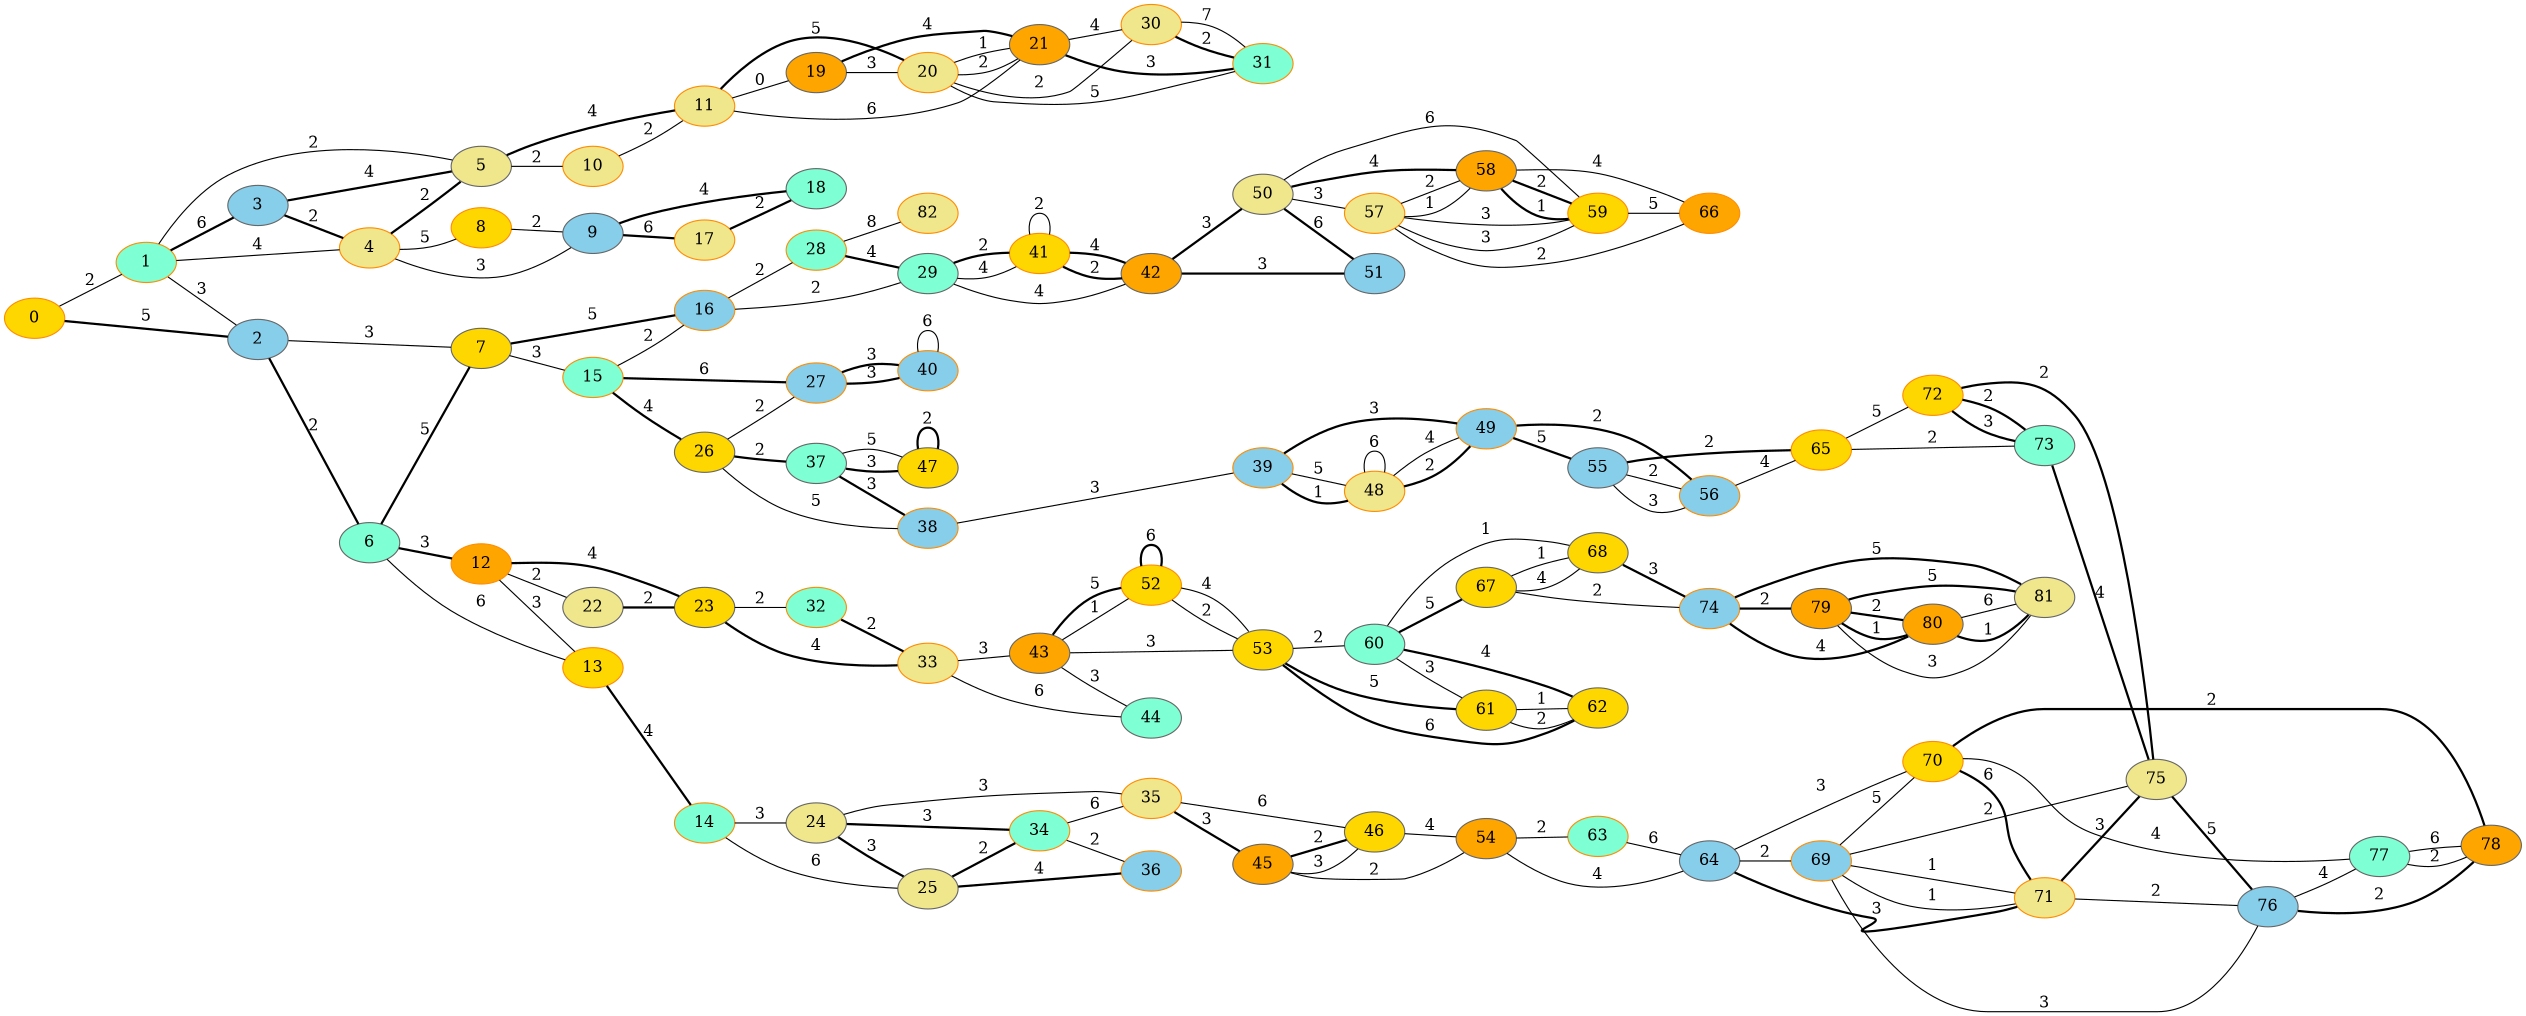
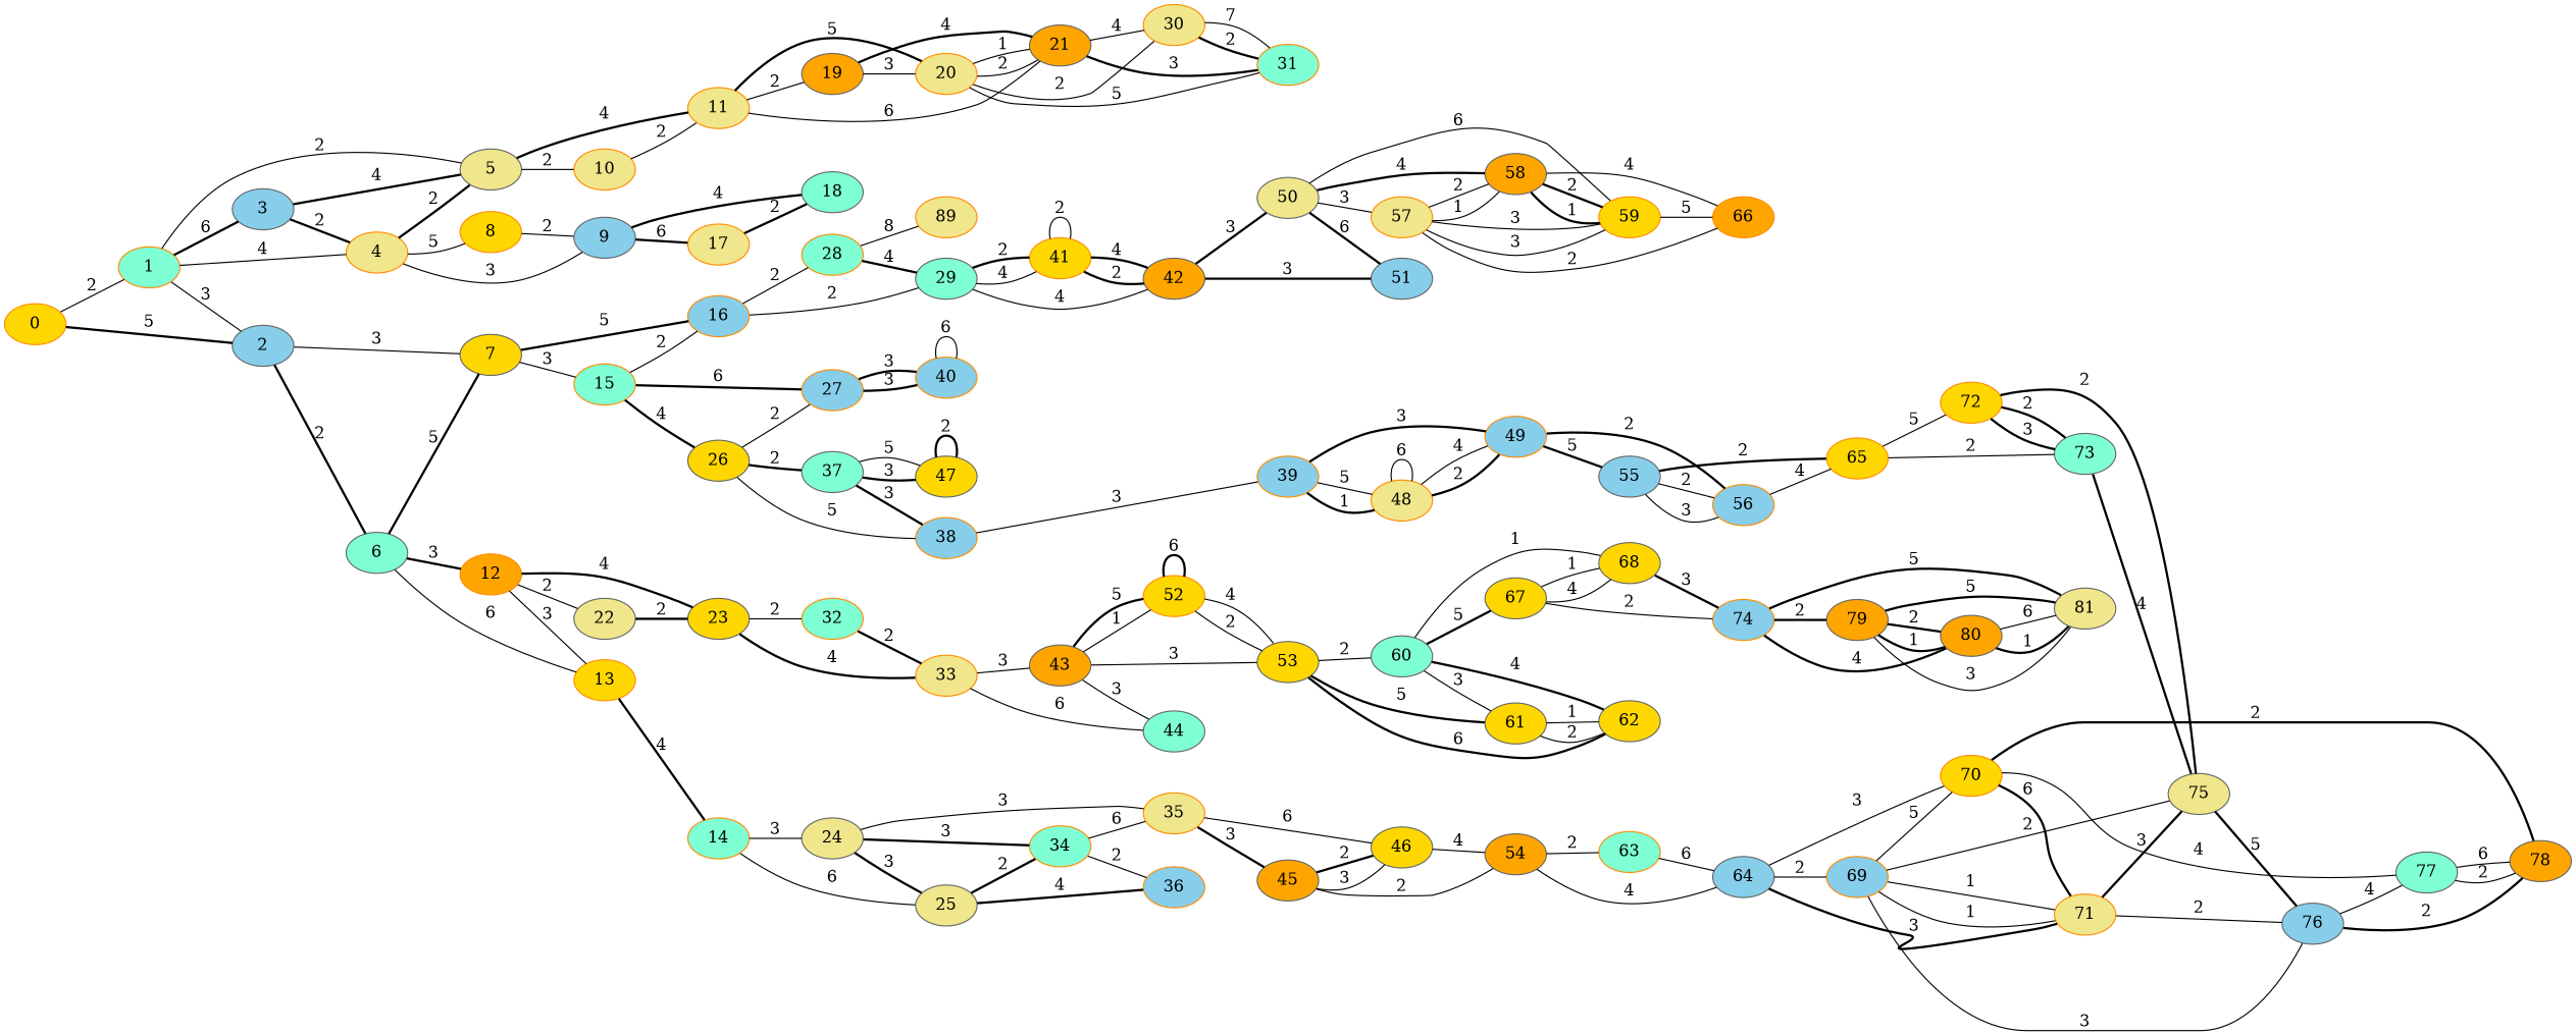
  graph {
    rankdir=LR
    node [color=gray40 fillcolor=gold style=filled weight=1]
    edge [style=solid]
    1 [color=darkorange fillcolor=aquamarine]
    0 [color=darkorange]
    2 [fillcolor=skyblue]
    3 [fillcolor=skyblue]
    4 [color=darkorange fillcolor=khaki]
    5 [fillcolor=khaki]
    6 [fillcolor=aquamarine]
    7
    8 [color=darkorange]
    9 [fillcolor=skyblue]
    10 [color=darkorange fillcolor=khaki]
    11 [color=darkorange fillcolor=khaki]
    12 [color=darkorange fillcolor=orange]
    13 [color=darkorange]
    15 [color=darkorange fillcolor=aquamarine]
    16 [color=darkorange fillcolor=skyblue]
    17 [color=darkorange fillcolor=khaki]
    18 [fillcolor=aquamarine]
    19 [fillcolor=orange]
    20 [color=darkorange fillcolor=khaki]
    21 [fillcolor=orange]
    22 [fillcolor=khaki]
    23
    14 [color=darkorange fillcolor=aquamarine]
    26
    27 [color=darkorange fillcolor=skyblue]
    28 [color=darkorange fillcolor=aquamarine]
    29 [fillcolor=aquamarine]
    30 [color=darkorange fillcolor=khaki]
    31 [color=darkorange fillcolor=aquamarine]
    32 [color=darkorange fillcolor=aquamarine]
    33 [color=darkorange fillcolor=khaki]
    24 [fillcolor=khaki weight=2]
    25 [fillcolor=khaki]
    34 [color=darkorange fillcolor=aquamarine]
    35 [color=darkorange fillcolor=khaki]
    36 [color=darkorange fillcolor=skyblue]
    37 [fillcolor=aquamarine]
    38 [color=darkorange fillcolor=skyblue]
    40 [color=darkorange fillcolor=skyblue weight=2]
-   82 [color=darkorange fillcolor=khaki weight=4]
+   82 [color=darkorange fillcolor=khaki weight=4 label=89]
    41 [color=darkorange weight=2]
    42 [fillcolor=orange]
    43 [fillcolor=orange]
    44 [fillcolor=aquamarine]
    45 [fillcolor=orange weight=2]
    46
    47 [weight=2]
    39 [color=darkorange fillcolor=skyblue]
    50 [fillcolor=khaki]
    51 [fillcolor=skyblue]
    52 [color=darkorange weight=2]
    53
    54 [fillcolor=orange]
    48 [color=darkorange fillcolor=khaki weight=2]
    49 [color=darkorange fillcolor=skyblue]
    55 [fillcolor=skyblue weight=2]
    56 [color=darkorange fillcolor=skyblue]
    57 [color=darkorange fillcolor=khaki]
    58 [fillcolor=orange]
    59 [color=darkorange]
    60 [fillcolor=aquamarine]
    61
    62
    63 [color=darkorange fillcolor=aquamarine]
    64 [fillcolor=skyblue]
    65 [color=darkorange]
    66 [color=darkorange fillcolor=orange]
    67 [weight=2]
    68
    69 [color=darkorange fillcolor=skyblue]
    70 [color=darkorange]
    71 [color=darkorange fillcolor=khaki]
    72 [color=darkorange weight=2]
    73 [fillcolor=aquamarine]
    74 [color=darkorange fillcolor=skyblue]
    75 [fillcolor=khaki]
    76 [fillcolor=skyblue]
    77 [fillcolor=aquamarine]
    78 [fillcolor=orange]
    79 [fillcolor=orange]
    80 [fillcolor=orange]
    81 [fillcolor=khaki]
    1 -- 2 [label=3]
    1 -- 3 [label=6 style=bold]
    1 -- 4 [label=4]
    1 -- 5 [label=2]
    0 -- 1 [label=2]
    0 -- 2 [label=5 style=bold]
    2 -- 6 [label=2 style=bold]
    2 -- 7 [label=3]
    3 -- 4 [label=2 style=bold]
    3 -- 5 [label=4 style=bold]
    4 -- 5 [label=2 style=bold]
    4 -- 8 [label=5]
    4 -- 9 [label=3]
    5 -- 10 [label=2]
    5 -- 11 [label=4 style=bold]
    6 -- 7 [label=5 style=bold]
    6 -- 12 [label=3 style=bold]
    6 -- 13 [label=6]
    7 -- 15 [label=3]
    7 -- 16 [label=5 style=bold]
    8 -- 9 [label=2]
    9 -- 17 [label=6 style=bold]
    9 -- 18 [label=4 style=bold]
    10 -- 11 [label=2]
-   11 -- 19 [label=0]
+   11 -- 19 [label=2]
    11 -- 20 [label=5 style=bold]
    11 -- 21 [label=6]
    12 -- 13 [label=3]
    12 -- 22 [label=2]
    12 -- 23 [label=4 style=bold]
    13 -- 14 [label=4 style=bold]
    15 -- 16 [label=2]
    15 -- 26 [label=4 style=bold]
    15 -- 27 [label=6 style=bold]
    16 -- 28 [label=2]
    16 -- 29 [label=2]
    17 -- 18 [label=2 style=bold]
    19 -- 20 [label=3]
    19 -- 21 [label=4 style=bold]
    20 -- 21 [label=2]
    20 -- 21 [label=1]
    20 -- 30 [label=2]
    20 -- 31 [label=5]
    21 -- 30 [label=4]
    21 -- 31 [label=3 style=bold]
    22 -- 23 [label=2 style=bold]
    23 -- 32 [label=2]
    23 -- 33 [label=4 style=bold]
    14 -- 24 [label=3]
    14 -- 25 [label=6]
    26 -- 27 [label=2]
    26 -- 37 [label=2 style=bold]
    26 -- 38 [label=5]
    27 -- 40 [label=3 style=bold]
    27 -- 40 [label=3 style=bold]
    28 -- 29 [label=4 style=bold]
    28 -- 82 [label=8]
    29 -- 41 [label=2 style=bold]
    29 -- 41 [label=4]
    29 -- 42 [label=4]
    30 -- 31 [label=7]
    30 -- 31 [label=2 style=bold]
    32 -- 33 [label=2 style=bold]
    33 -- 43 [label=3]
    33 -- 44 [label=6]
    24 -- 25 [label=3 style=bold]
    24 -- 34 [label=3 style=bold]
    24 -- 35 [label=3]
    25 -- 34 [label=2 style=bold]
    25 -- 36 [label=4 style=bold]
    34 -- 35 [label=6]
    34 -- 36 [label=2]
    35 -- 45 [label=3 style=bold]
    35 -- 46 [label=6]
    37 -- 38 [label=3 style=bold]
    37 -- 47 [label=5]
    37 -- 47 [label=3 style=bold]
    38 -- 39 [label=3]
    40 -- 40 [label=6]
    41 -- 41 [label=2]
    41 -- 42 [label=4 style=bold]
    41 -- 42 [label=2 style=bold]
    42 -- 50 [label=3 style=bold]
    42 -- 51 [label=3 style=bold]
    43 -- 44 [label=3]
    43 -- 52 [label=1]
    43 -- 52 [label=5 style=bold]
    43 -- 53 [label=3]
    45 -- 46 [label=3]
    45 -- 46 [label=2 style=bold]
    45 -- 54 [label=2]
    46 -- 54 [label=4]
    47 -- 47 [label=2 style=bold]
    39 -- 48 [label=1 style=bold]
    39 -- 48 [label=5]
    39 -- 49 [label=3 style=bold]
    50 -- 51 [label=6 style=bold]
    50 -- 57 [label=3]
    50 -- 58 [label=4 style=bold]
    50 -- 59 [label=6]
    52 -- 52 [label=6 style=bold]
    52 -- 53 [label=4]
    52 -- 53 [label=2]
    53 -- 60 [label=2]
    53 -- 61 [label=5 style=bold]
    53 -- 62 [label=6 style=bold]
    54 -- 63 [label=2]
    54 -- 64 [label=4]
    48 -- 48 [label=6]
    48 -- 49 [label=4]
    48 -- 49 [label=2 style=bold]
    49 -- 55 [label=5 style=bold]
    49 -- 56 [label=2 style=bold]
    55 -- 56 [label=3]
    55 -- 56 [label=2]
    55 -- 65 [label=2 style=bold]
    56 -- 65 [label=4]
    57 -- 58 [label=1]
    57 -- 58 [label=2]
    57 -- 59 [label=3]
    57 -- 59 [label=3]
    57 -- 66 [label=2]
    58 -- 59 [label=2 style=bold]
    58 -- 59 [label=1 style=bold]
    58 -- 66 [label=4]
    59 -- 66 [label=5]
    60 -- 61 [label=3]
    60 -- 62 [label=4 style=bold]
    60 -- 67 [label=5 style=bold]
    60 -- 68 [label=1]
    61 -- 62 [label=2]
    61 -- 62 [label=1]
    63 -- 64 [label=6]
    64 -- 69 [label=2]
    64 -- 70 [label=3]
    64 -- 71 [label=3 style=bold]
    65 -- 72 [label=5]
    65 -- 73 [label=2]
    67 -- 68 [label=1]
    67 -- 68 [label=4]
    67 -- 74 [label=2]
    68 -- 74 [label=3 style=bold]
    69 -- 70 [label=5]
    69 -- 71 [label=1]
    69 -- 71 [label=1]
    69 -- 75 [label=2]
    69 -- 76 [label=3]
    70 -- 71 [label=6 style=bold]
    70 -- 77 [label=4]
    70 -- 78 [label=2 style=bold]
    71 -- 75 [label=3 style=bold]
    71 -- 76 [label=2]
    72 -- 73 [label=2 style=bold]
    72 -- 73 [label=3 style=bold]
    72 -- 75 [label=2 style=bold]
    73 -- 75 [label=4 style=bold]
    74 -- 79 [label=2 style=bold]
    74 -- 80 [label=4 style=bold]
    74 -- 81 [label=5 style=bold]
    75 -- 76 [label=5 style=bold]
    76 -- 77 [label=4]
    76 -- 78 [label=2 style=bold]
    77 -- 78 [label=2]
    77 -- 78 [label=6]
    79 -- 80 [label=2 style=bold]
    79 -- 80 [label=1 style=bold]
    79 -- 81 [label=3]
    79 -- 81 [label=5 style=bold]
    80 -- 81 [label=1 style=bold]
    80 -- 81 [label=6]
  }
